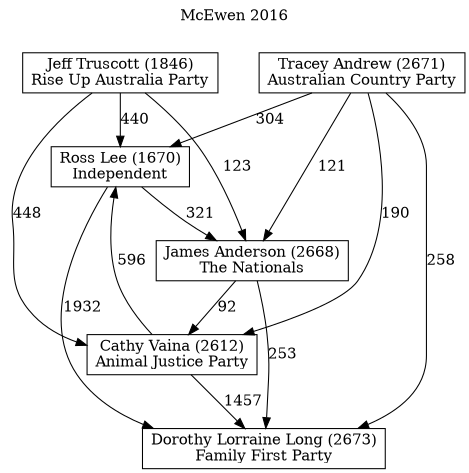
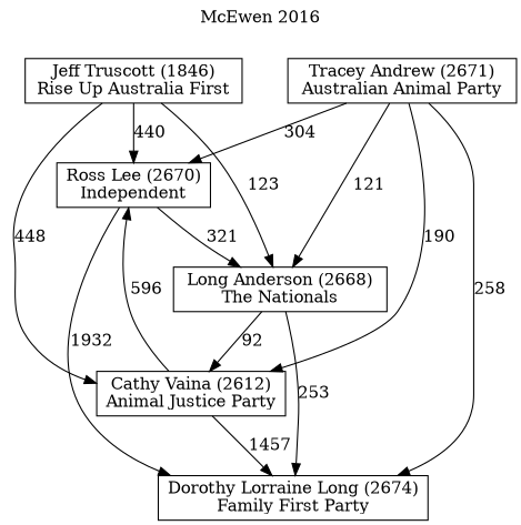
  digraph {
    label="McEwen 2016"
    labelloc=t
    mclimit=10
    node [shape=box]
-   n1 [label="Dorothy Lorraine Long (2673)\nFamily First Party"]
-   n2 [label="Ross Lee (1670)\nIndependent"]
-   n3 [label="James Anderson (2668)\nThe Nationals"]
+   n1 [label="Dorothy Lorraine Long (2674)\nFamily First Party"]
+   n2 [label="Ross Lee (2670)\nIndependent"]
+   n3 [label="Long Anderson (2668)\nThe Nationals"]
    n4 [label="Cathy Vaina (2612)\nAnimal Justice Party"]
-   n5 [label="Jeff Truscott (1846)\nRise Up Australia Party"]
-   n6 [label="Tracey Andrew (2671)\nAustralian Country Party"]
+   n5 [label="Jeff Truscott (1846)\nRise Up Australia First"]
+   n6 [label="Tracey Andrew (2671)\nAustralian Animal Party"]
    n2 -> n1 [label=1932]
    n2 -> n3 [label=321]
    n3 -> n1 [label=253]
    n3 -> n4 [label=92]
    n4 -> n1 [label=1457]
    n4 -> n2 [label=596]
    n5 -> n2 [label=440]
    n5 -> n3 [label=123]
    n5 -> n4 [label=448]
    n6 -> n1 [label=258]
    n6 -> n2 [label=304]
    n6 -> n3 [label=121]
    n6 -> n4 [label=190]
  }
